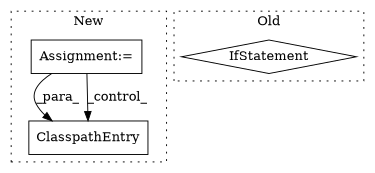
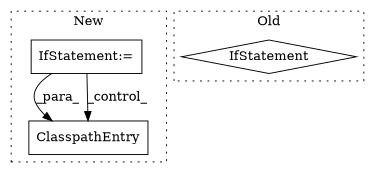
  digraph {
    node [shape=box]
    n1 [a=32 l="15,1" label=ClasspathEntry s="2201,2237"]
-   n2 [a=7 l="78,2" label="Assignment:=" s="1846,1990"]
+   n2 [a=7 l="78,2" label="IfStatement:=" s="1846,1990"]
    n3 [a=25 l="4,2" label=IfStatement s="1698,1711" shape=diamond]
    subgraph cluster_1 {
      label=New
      style=dotted
      n1
      n2
    }
    subgraph cluster_2 {
      label=Old
      style=dotted
      n3
    }
    n2 -> n1 [label=_para_]
    n2 -> n1 [label=_control_]
  }
